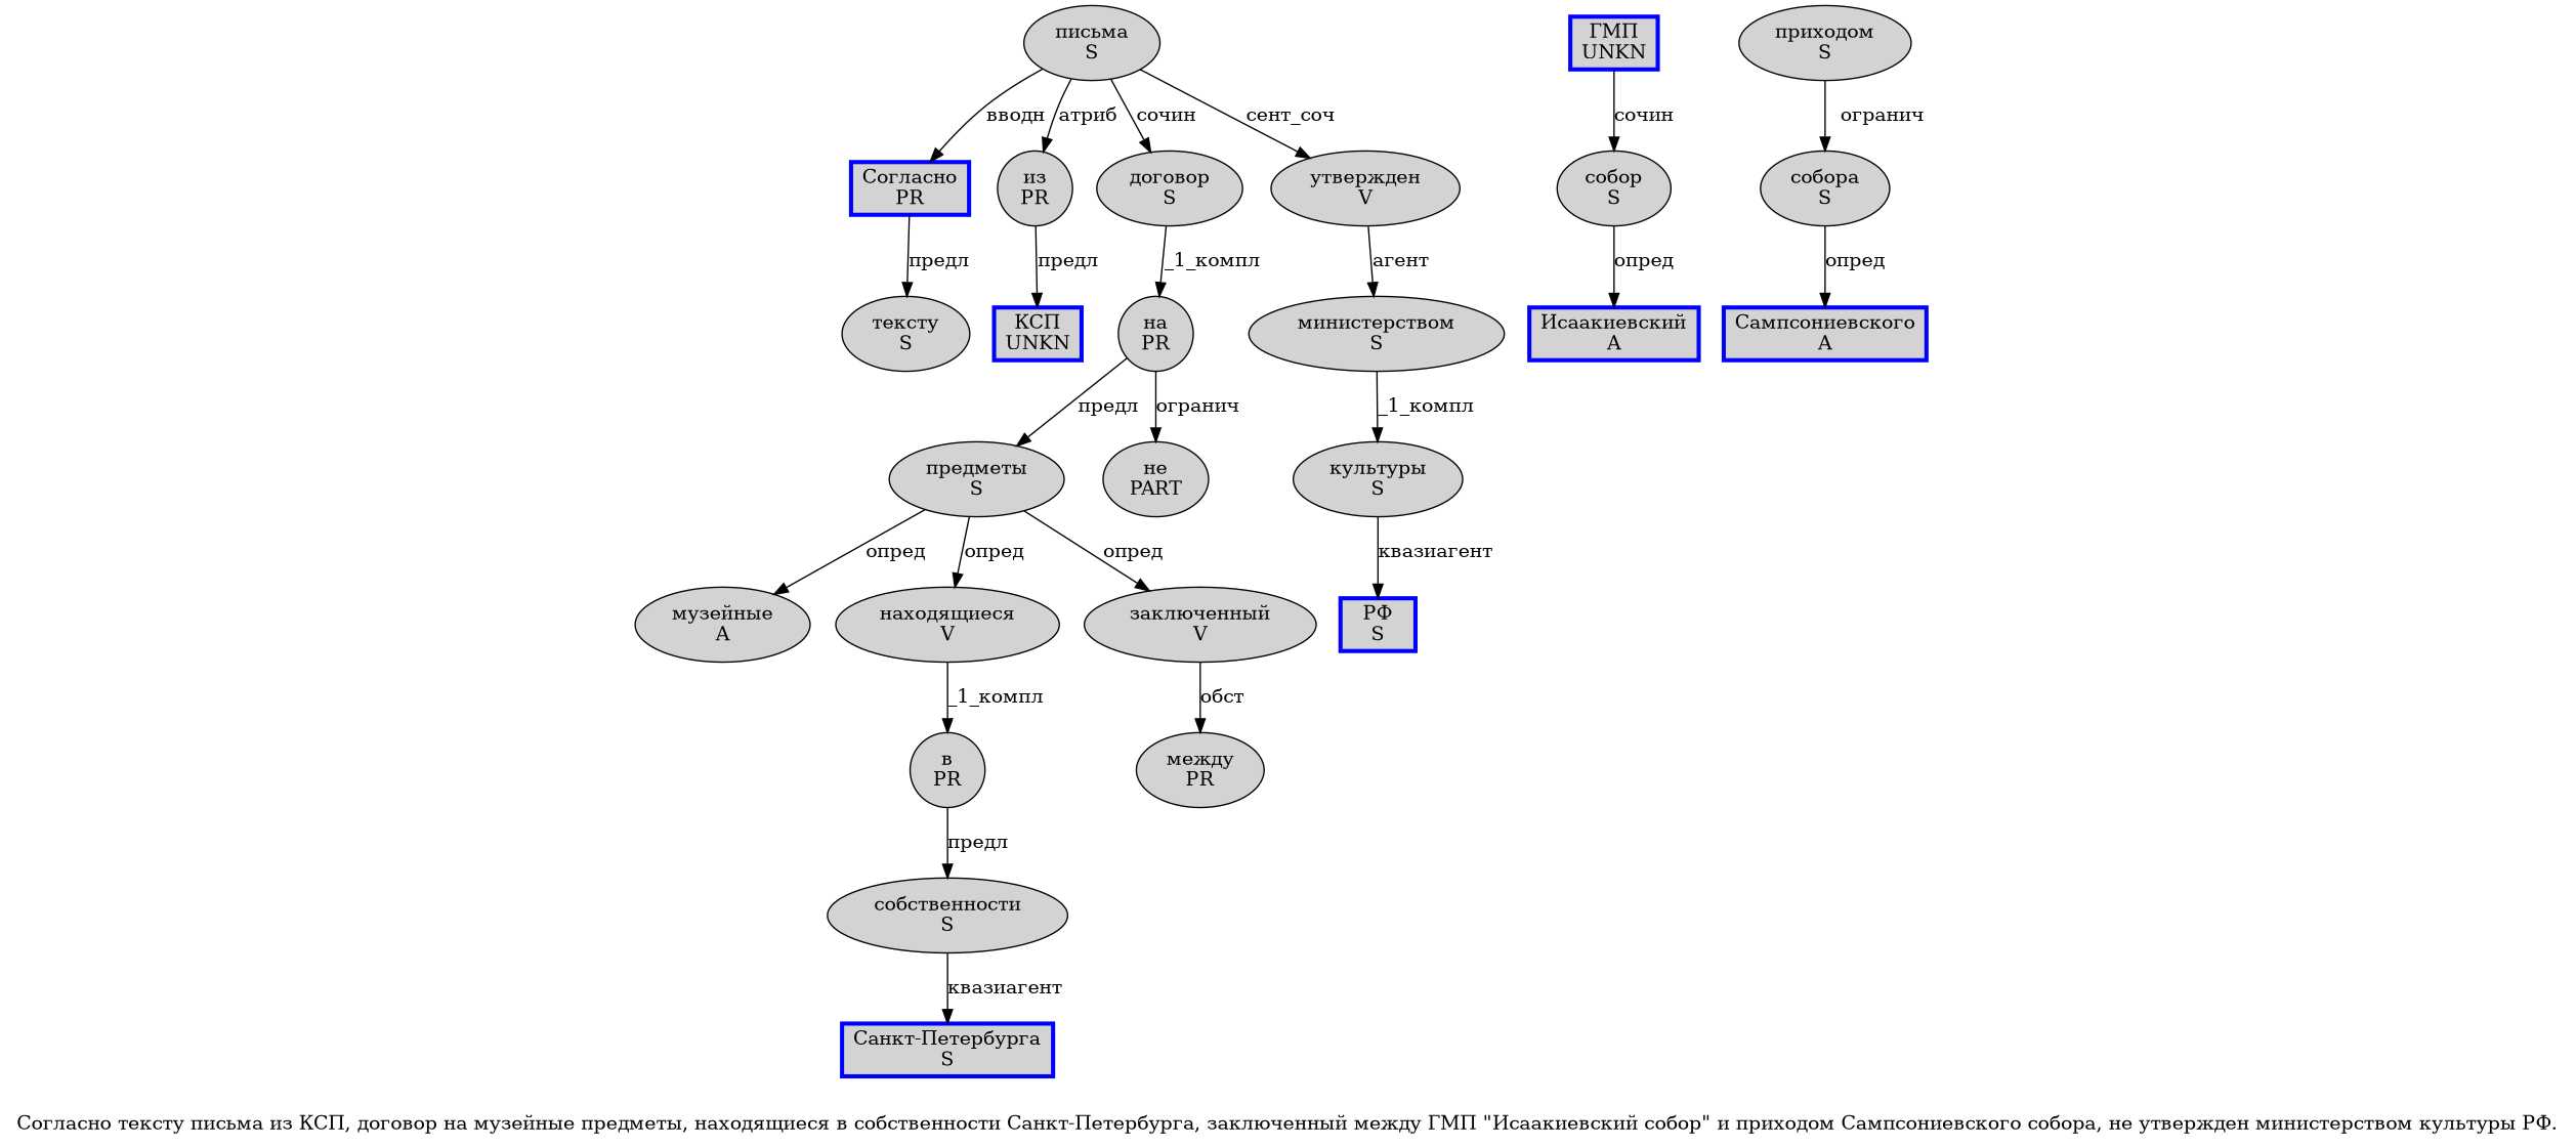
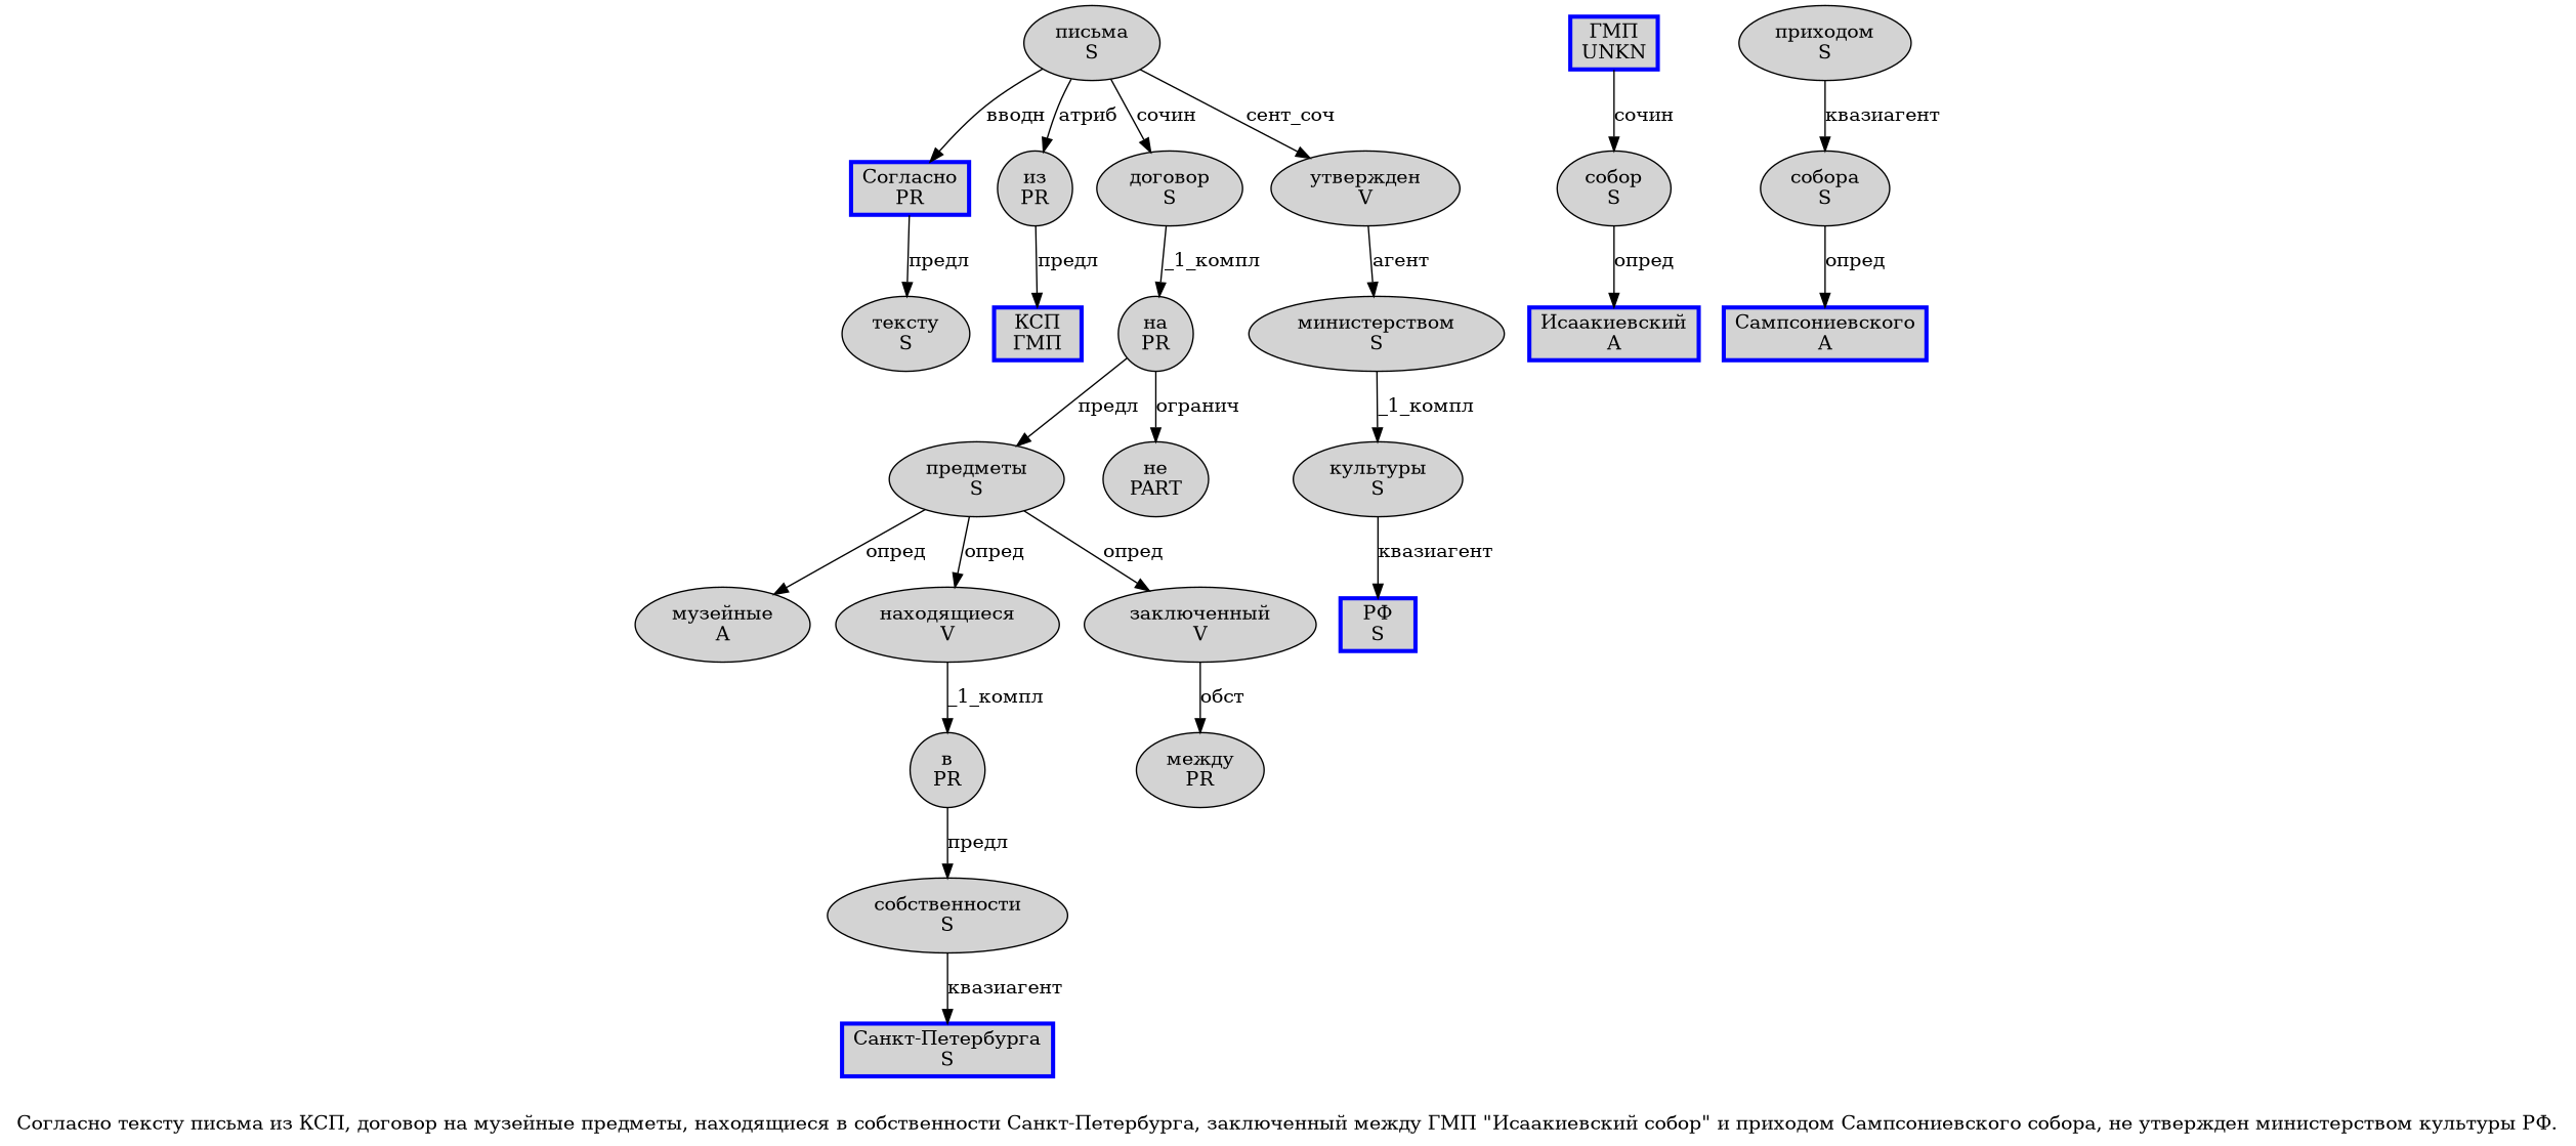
  digraph {
    label="Согласно тексту письма из КСП, договор на музейные предметы, находящиеся в собственности Санкт-Петербурга, заключенный между ГМП \"Исаакиевский собор\" и приходом Сампсониевского собора, не утвержден министерством культуры РФ."
    node [fillcolor=lightgray penwidth=1 shape=ellipse style=filled]
    n1 [color=blue label="Согласно\nPR" penwidth=3 shape=box]
    n2 [label="тексту\nS"]
    n3 [label="письма\nS"]
    n4 [label="из\nPR"]
    n5 [label="договор\nS"]
    n6 [label="утвержден\nV"]
-   n7 [color=blue label="КСП\nUNKN" penwidth=3 shape=box]
+   n7 [color=blue label="КСП\nГМП" penwidth=3 shape=box]
    n8 [label="на\nPR"]
    n9 [label="министерством\nS"]
    n10 [label="предметы\nS"]
    n11 [label="не\nPART"]
    n12 [label="музейные\nA"]
    n13 [label="находящиеся\nV"]
    n14 [label="заключенный\nV"]
    n15 [label="в\nPR"]
    n16 [label="между\nPR"]
    n17 [label="собственности\nS"]
    n18 [color=blue label="Санкт-Петербурга\nS" penwidth=3 shape=box]
    n19 [color=blue label="ГМП\nUNKN" penwidth=3 shape=box]
    n20 [label="собор\nS"]
    n21 [color=blue label="Исаакиевский\nA" penwidth=3 shape=box]
    n22 [label="приходом\nS"]
    n23 [label="собора\nS"]
    n24 [color=blue label="Сампсониевского\nA" penwidth=3 shape=box]
    n25 [label="культуры\nS"]
    n26 [color=blue label="РФ\nS" penwidth=3 shape=box]
    n1 -> n2 [label="предл"]
    n3 -> n1 [label="вводн"]
    n3 -> n4 [label="атриб"]
    n3 -> n5 [label="сочин"]
    n3 -> n6 [label="сент_соч"]
    n4 -> n7 [label="предл"]
    n5 -> n8 [label="_1_компл"]
    n6 -> n9 [label="агент"]
    n8 -> n10 [label="предл"]
    n8 -> n11 [label="огранич"]
    n9 -> n25 [label="_1_компл"]
    n10 -> n12 [label="опред"]
    n10 -> n13 [label="опред"]
    n10 -> n14 [label="опред"]
    n13 -> n15 [label="_1_компл"]
    n14 -> n16 [label="обст"]
    n15 -> n17 [label="предл"]
    n17 -> n18 [label="квазиагент"]
    n19 -> n20 [label="сочин"]
    n20 -> n21 [label="опред"]
-   n22 -> n23 [label="огранич"]
+   n22 -> n23 [label="квазиагент"]
    n23 -> n24 [label="опред"]
    n25 -> n26 [label="квазиагент"]
  }
